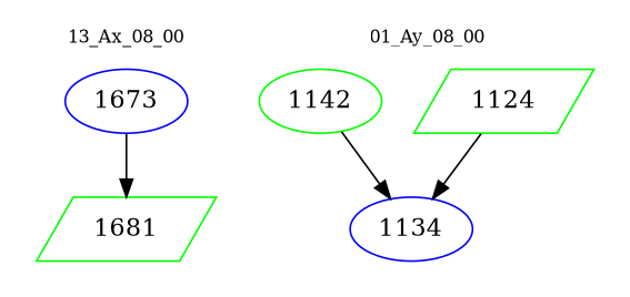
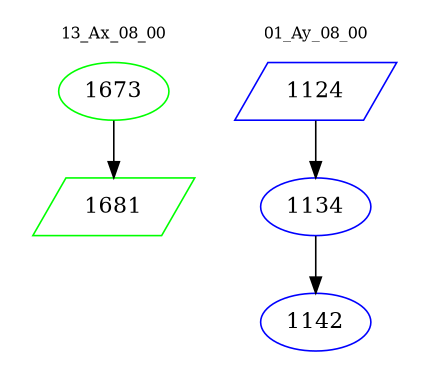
  digraph {
    node [color=blue shape=ellipse]
    edge [color=black]
-   n1 [label=1673]
+   n1 [color=green label=1673]
    n2 [color=green label=1681 shape=parallelogram]
    n3 [label=1134]
-   n4 [color=green label=1124 shape=parallelogram]
-   n5 [color=green label=1142]
+   n4 [label=1124 shape=parallelogram]
+   n5 [label=1142]
    subgraph cluster_1 {
      color=white
      fontsize=10
      label="13_Ax_08_00"
      n1
      n2
    }
    subgraph cluster_2 {
      color=white
      fontsize=10
      label="01_Ay_08_00"
      n3
      n4
      n5
    }
    n1 -> n2
-   n5 -> n3
+   n3 -> n5
    n4 -> n3
  }
